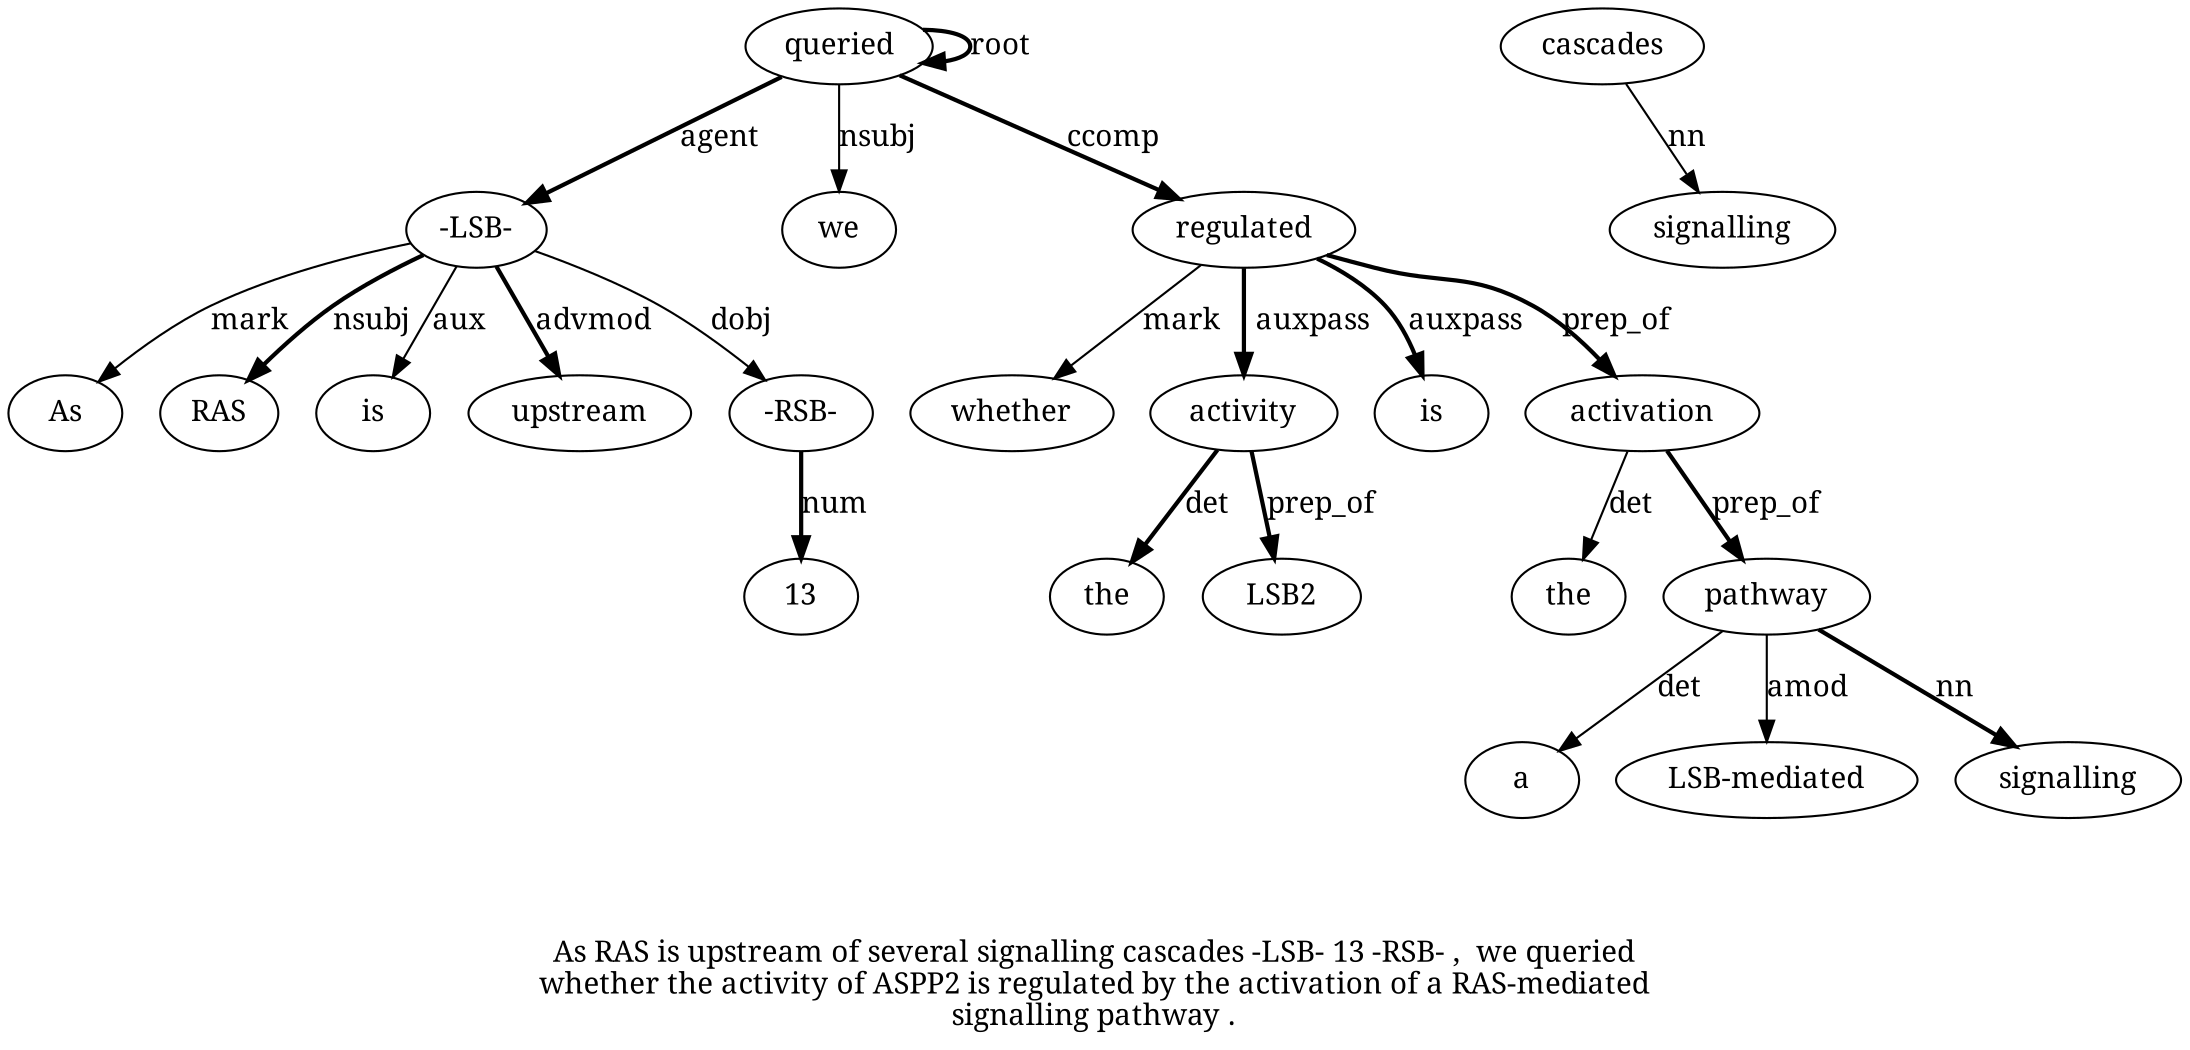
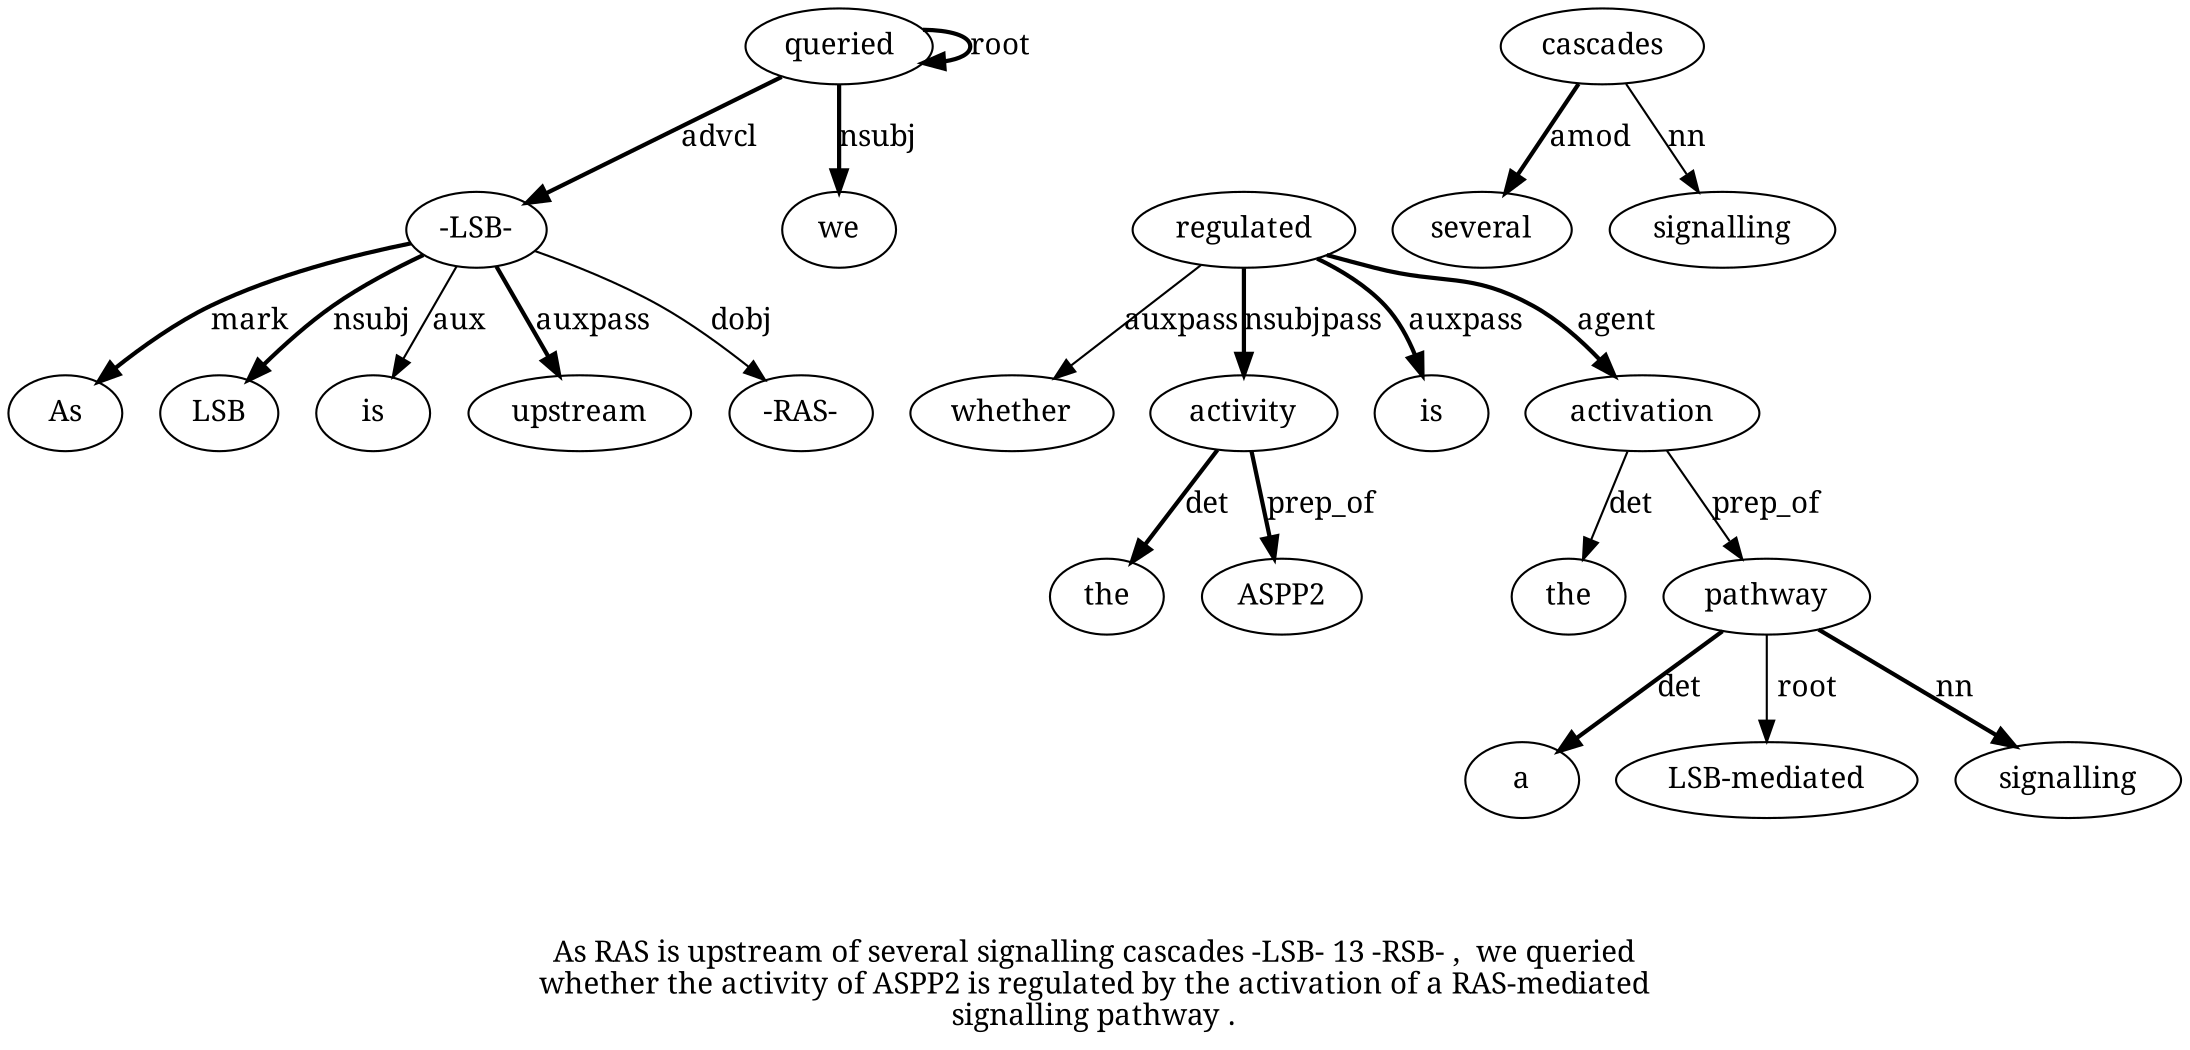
  digraph {
    fontname="Noto Serif"
    label="As RAS is upstream of several signalling cascades -LSB- 13 -RSB- ,  we queried\nwhether the activity of ASPP2 is regulated by the activation of a RAS-mediated\nsignalling pathway ."
    node [fillcolor=white fontname="Noto Serif" style=filled]
    edge [fontname="Noto Serif" style=bold]
    n1 [label="-LSB-"]
    n2 [label=As]
-   n3 [label=RAS]
+   n3 [label=LSB]
    n4 [label=is]
    n5 [label=upstream]
-   n6 [label="-RSB-"]
-   n7 [label=13]
+   n6 [label="-RAS-"]
    n8 [label=cascades]
+   n9 [label=several]
    n10 [label=signalling]
    n11 [label=queried]
    n12 [label=we]
    n13 [label=regulated]
    n14 [label=whether]
    n15 [label=activity]
    n16 [label=is]
    n17 [label=activation]
    n18 [label=the]
-   n19 [label=LSB2]
+   n19 [label=ASPP2]
    n20 [label=the]
    n21 [label=pathway]
    n22 [label=a]
    n23 [label="LSB-mediated"]
    n24 [label=signalling]
-   n1 -> n2 [label=mark style=solid]
+   n1 -> n2 [label=mark]
    n1 -> n3 [label=nsubj]
    n1 -> n4 [label=aux style=solid]
-   n1 -> n5 [label=advmod]
+   n1 -> n5 [label=auxpass]
    n1 -> n6 [label=dobj style=solid]
-   n6 -> n7 [label=num]
+   n8 -> n9 [label=amod]
    n8 -> n10 [label=nn style=solid]
-   n11 -> n1 [label=agent]
+   n11 -> n1 [label=advcl]
    n11 -> n11 [label=root]
-   n11 -> n12 [label=nsubj style=solid]
-   n11 -> n13 [label=ccomp]
-   n13 -> n14 [label=mark style=solid]
-   n13 -> n15 [label=auxpass]
+   n11 -> n12 [label=nsubj]
+   n13 -> n14 [label=auxpass style=solid]
+   n13 -> n15 [label=nsubjpass]
    n13 -> n16 [label=auxpass]
-   n13 -> n17 [label=prep_of]
+   n13 -> n17 [label=agent]
    n15 -> n18 [label=det]
    n15 -> n19 [label=prep_of]
    n17 -> n20 [label=det style=solid]
-   n17 -> n21 [label=prep_of]
-   n21 -> n22 [label=det style=solid]
-   n21 -> n23 [label=amod style=solid]
+   n17 -> n21 [label=prep_of style=solid]
+   n21 -> n22 [label=det]
+   n21 -> n23 [label=root style=solid]
    n21 -> n24 [label=nn]
  }
